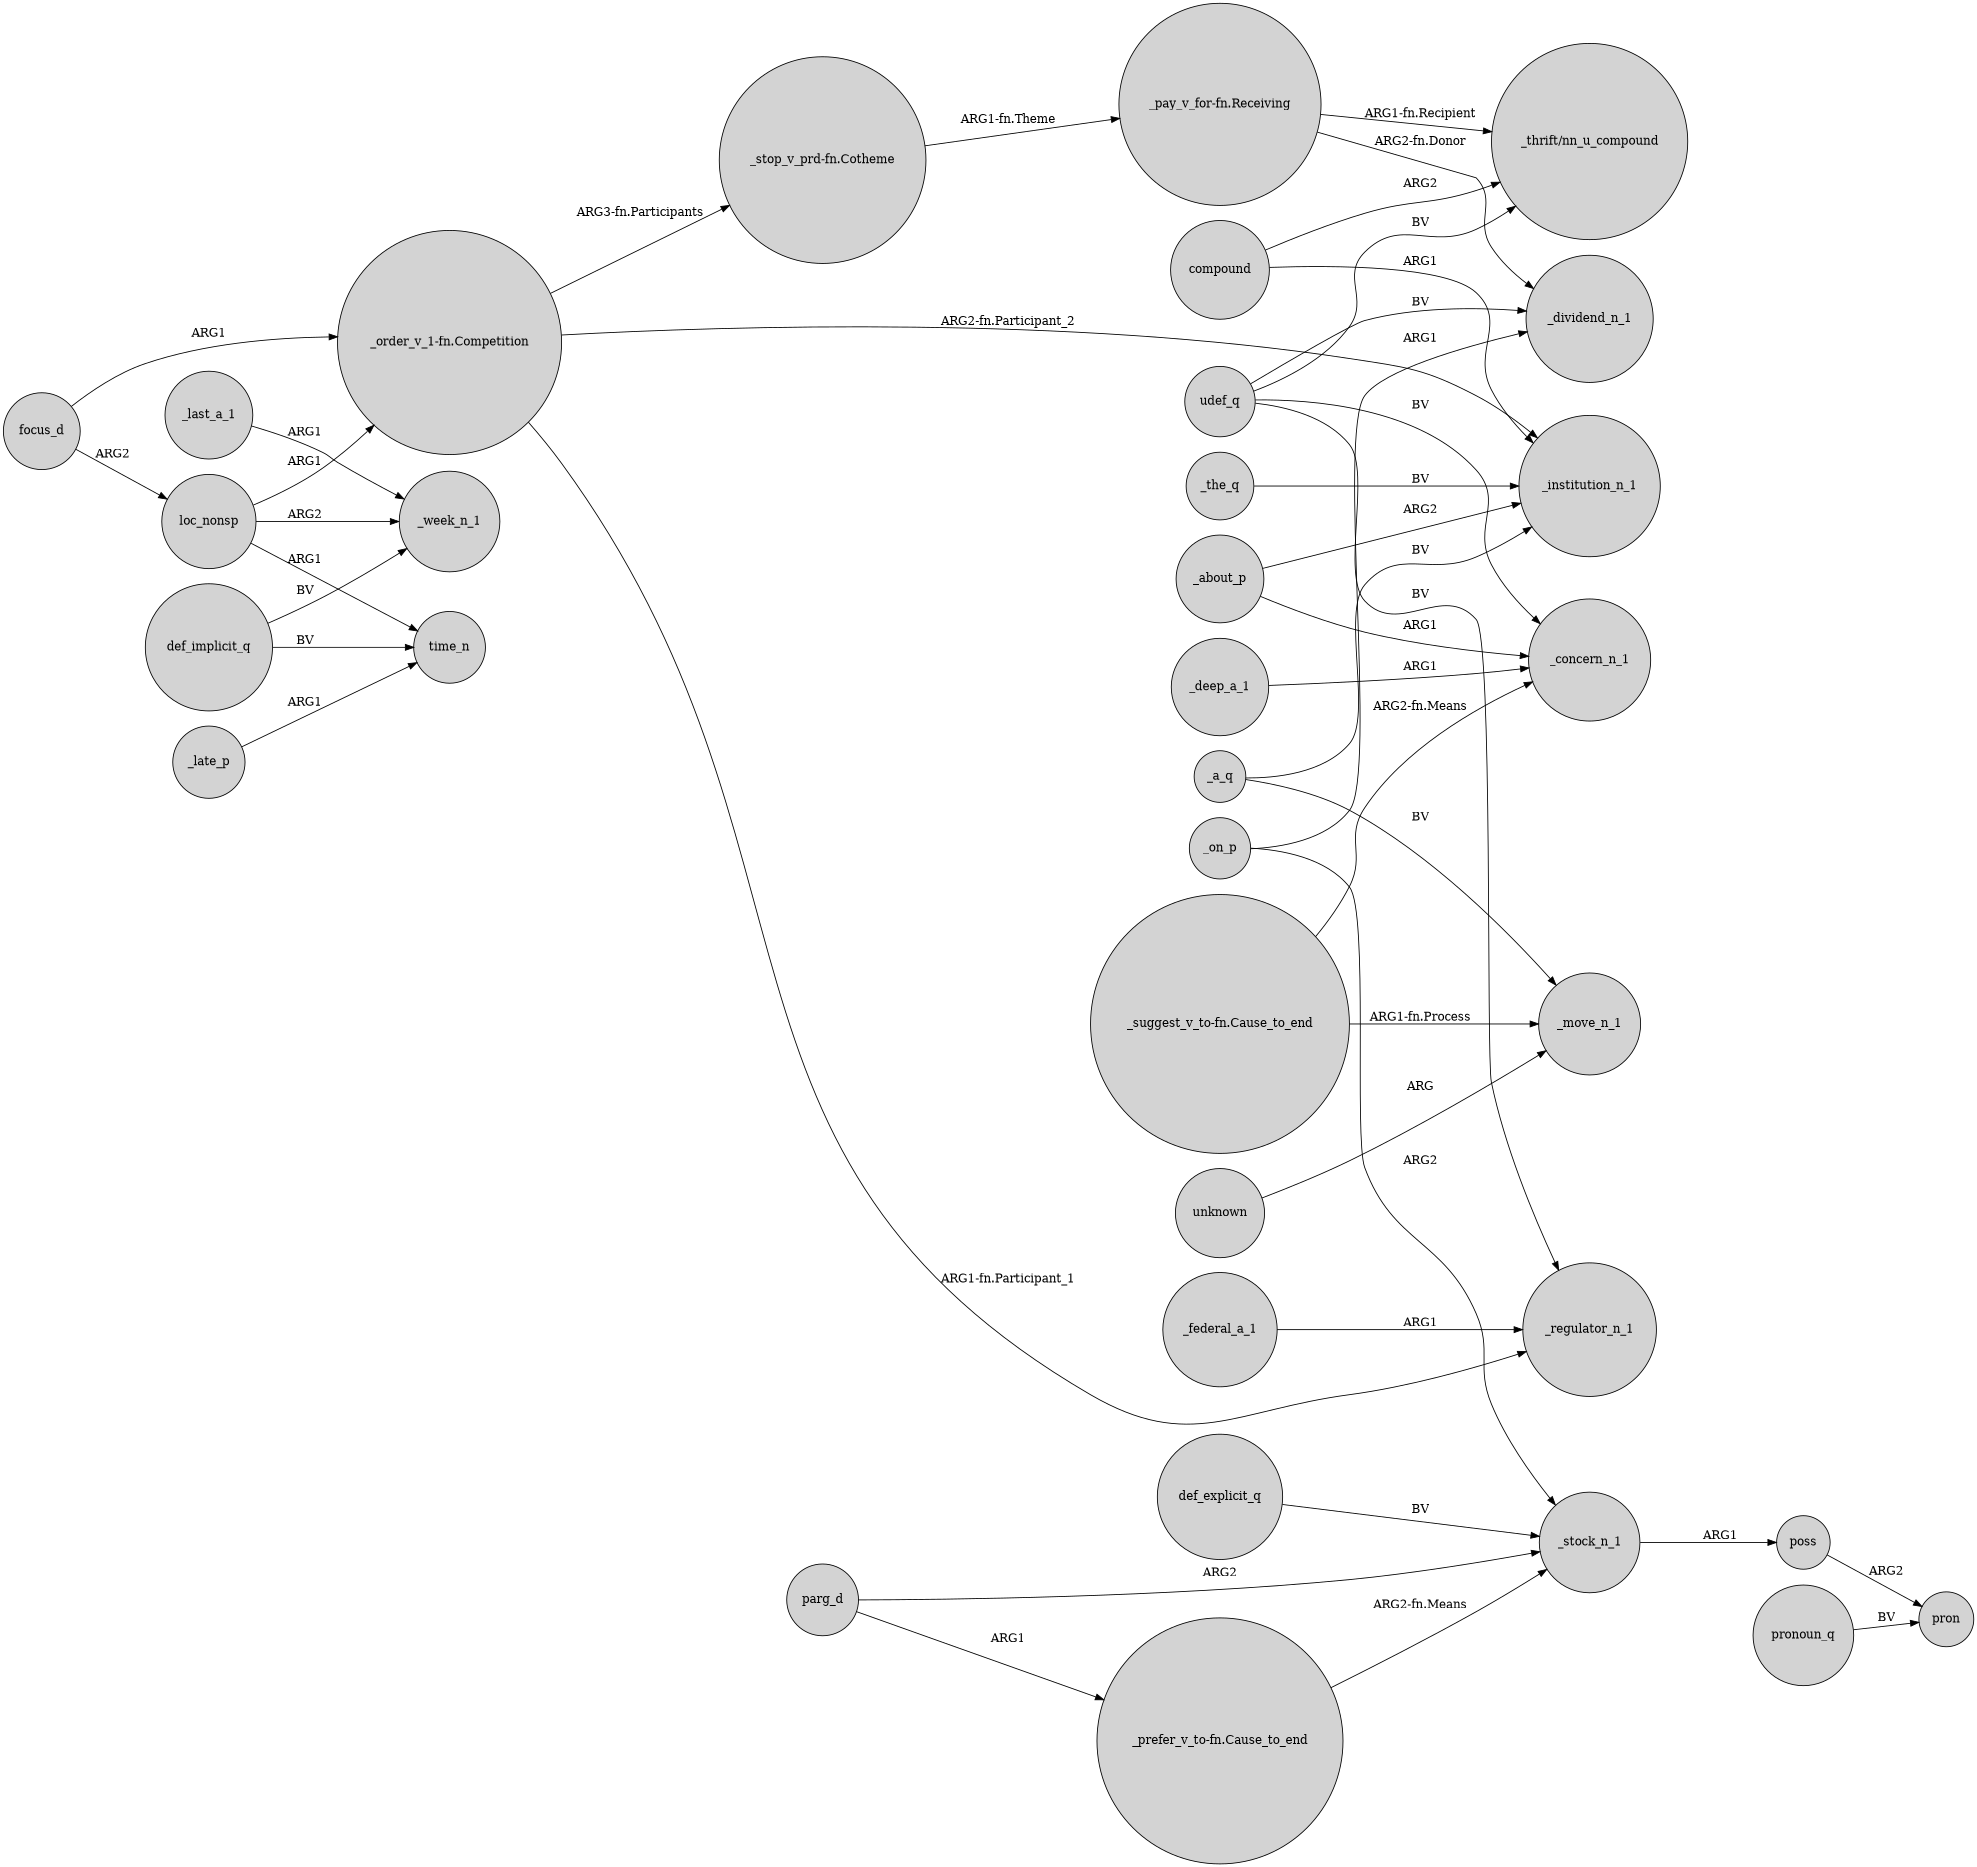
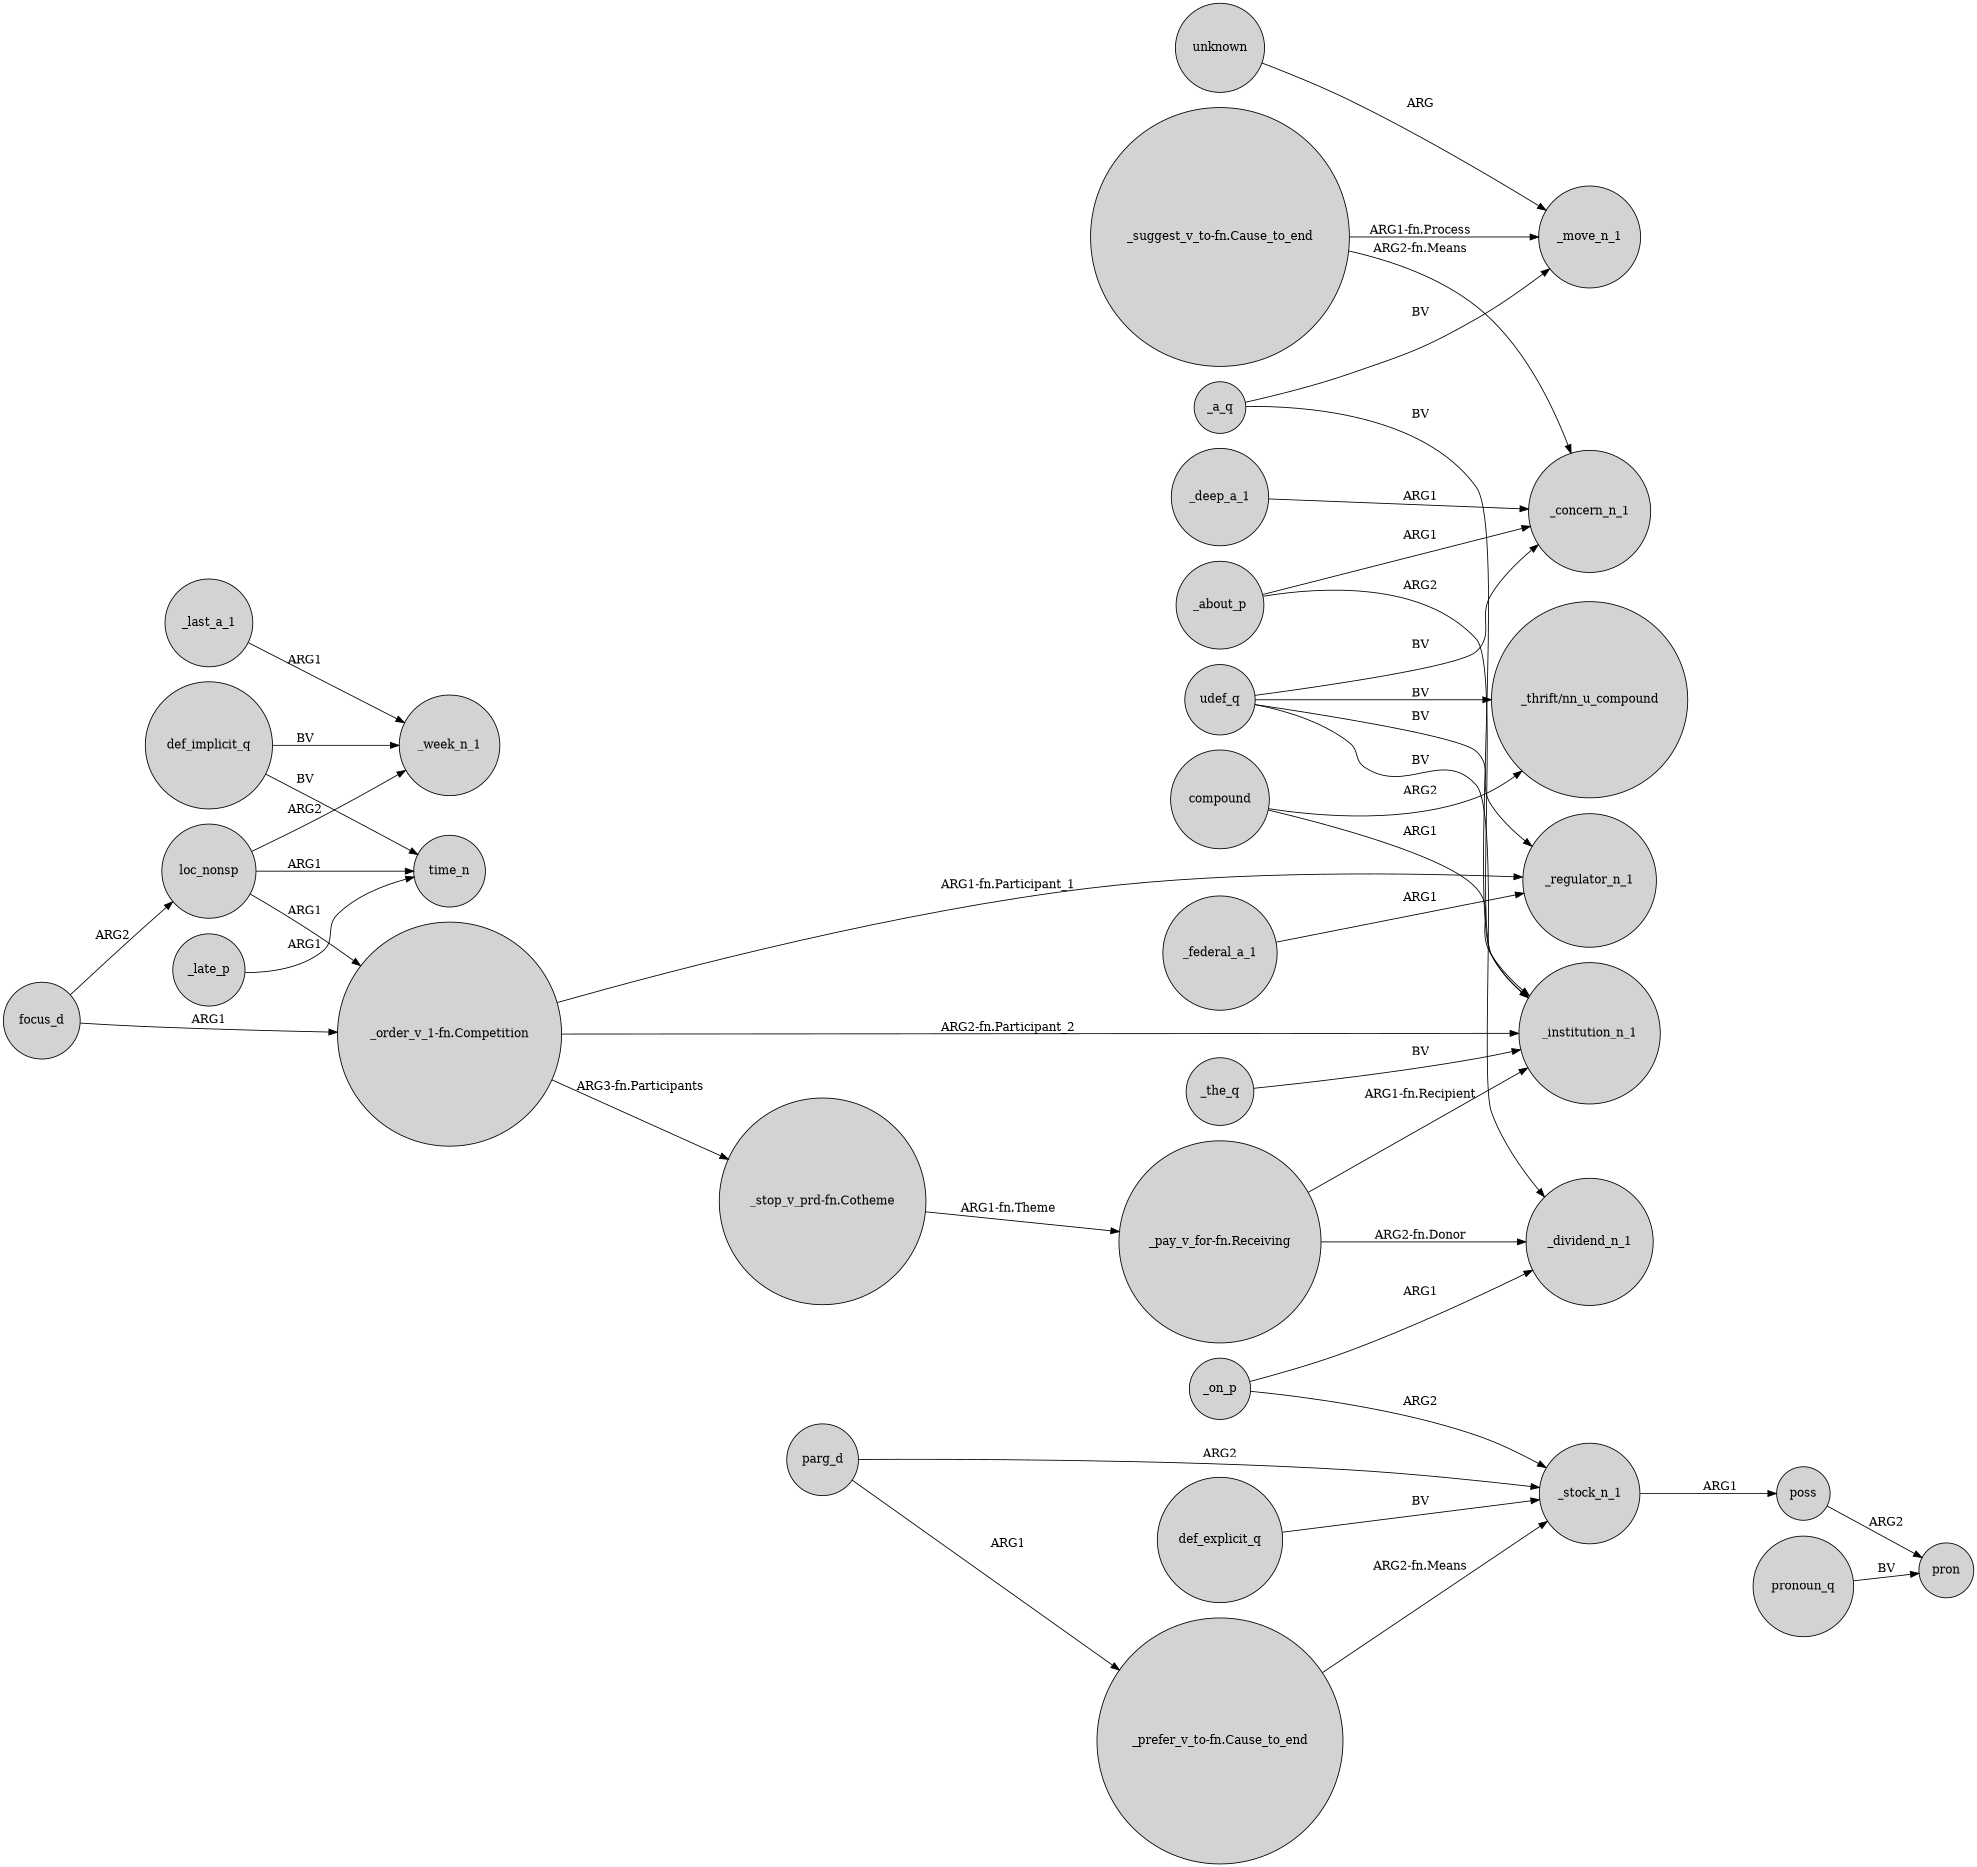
  digraph {
    rankdir=LR
    node [shape=circle style=filled]
    udef_q
    _dividend_n_1
    _concern_n_1
    _regulator_n_1
    n5 [label="_thrift/nn_u_compound"]
    "_suggest_v_to-fn.Cause_to_end"
    _move_n_1
    _a_q
    _institution_n_1
    compound
    _about_p
    "_order_v_1-fn.Competition"
    "_stop_v_prd-fn.Cotheme"
    "_pay_v_for-fn.Receiving"
    loc_nonsp
    _week_n_1
    time_n
    def_explicit_q
    _stock_n_1
    poss
    _on_p
    focus_d
    pronoun_q
    pron
    "_prefer_v_to-fn.Cause_to_end"
    _last_a_1
    _deep_a_1
    _late_p
    def_implicit_q
    parg_d
    _federal_a_1
    _the_q
    unknown
    udef_q -> _dividend_n_1 [label=BV]
    udef_q -> _concern_n_1 [label=BV]
    udef_q -> _regulator_n_1 [label=BV]
    udef_q -> n5 [label=BV]
    "_suggest_v_to-fn.Cause_to_end" -> _concern_n_1 [label="ARG2-fn.Means"]
    "_suggest_v_to-fn.Cause_to_end" -> _move_n_1 [label="ARG1-fn.Process"]
    _a_q -> _move_n_1 [label=BV]
    _a_q -> _institution_n_1 [label=BV]
    compound -> n5 [label=ARG2]
    compound -> _institution_n_1 [label=ARG1]
    _about_p -> _concern_n_1 [label=ARG1]
    _about_p -> _institution_n_1 [label=ARG2]
    "_order_v_1-fn.Competition" -> _regulator_n_1 [label="ARG1-fn.Participant_1"]
    "_order_v_1-fn.Competition" -> _institution_n_1 [label="ARG2-fn.Participant_2"]
    "_order_v_1-fn.Competition" -> "_stop_v_prd-fn.Cotheme" [label="ARG3-fn.Participants"]
    "_stop_v_prd-fn.Cotheme" -> "_pay_v_for-fn.Receiving" [label="ARG1-fn.Theme"]
    "_pay_v_for-fn.Receiving" -> _dividend_n_1 [label="ARG2-fn.Donor"]
-   "_pay_v_for-fn.Receiving" -> n5 [label="ARG1-fn.Recipient"]
+   "_pay_v_for-fn.Receiving" -> _institution_n_1 [label="ARG1-fn.Recipient"]
    loc_nonsp -> "_order_v_1-fn.Competition" [label=ARG1]
    loc_nonsp -> _week_n_1 [label=ARG2]
    loc_nonsp -> time_n [label=ARG1]
    def_explicit_q -> _stock_n_1 [label=BV]
    _stock_n_1 -> poss [label=ARG1]
    poss -> pron [label=ARG2]
    _on_p -> _dividend_n_1 [label=ARG1]
    _on_p -> _stock_n_1 [label=ARG2]
    focus_d -> "_order_v_1-fn.Competition" [label=ARG1]
    focus_d -> loc_nonsp [label=ARG2]
    pronoun_q -> pron [label=BV]
    "_prefer_v_to-fn.Cause_to_end" -> _stock_n_1 [label="ARG2-fn.Means"]
    _last_a_1 -> _week_n_1 [label=ARG1]
    _deep_a_1 -> _concern_n_1 [label=ARG1]
    _late_p -> time_n [label=ARG1]
    def_implicit_q -> _week_n_1 [label=BV]
    def_implicit_q -> time_n [label=BV]
    parg_d -> _stock_n_1 [label=ARG2]
    parg_d -> "_prefer_v_to-fn.Cause_to_end" [label=ARG1]
    _federal_a_1 -> _regulator_n_1 [label=ARG1]
    _the_q -> _institution_n_1 [label=BV]
    unknown -> _move_n_1 [label=ARG]
  }
